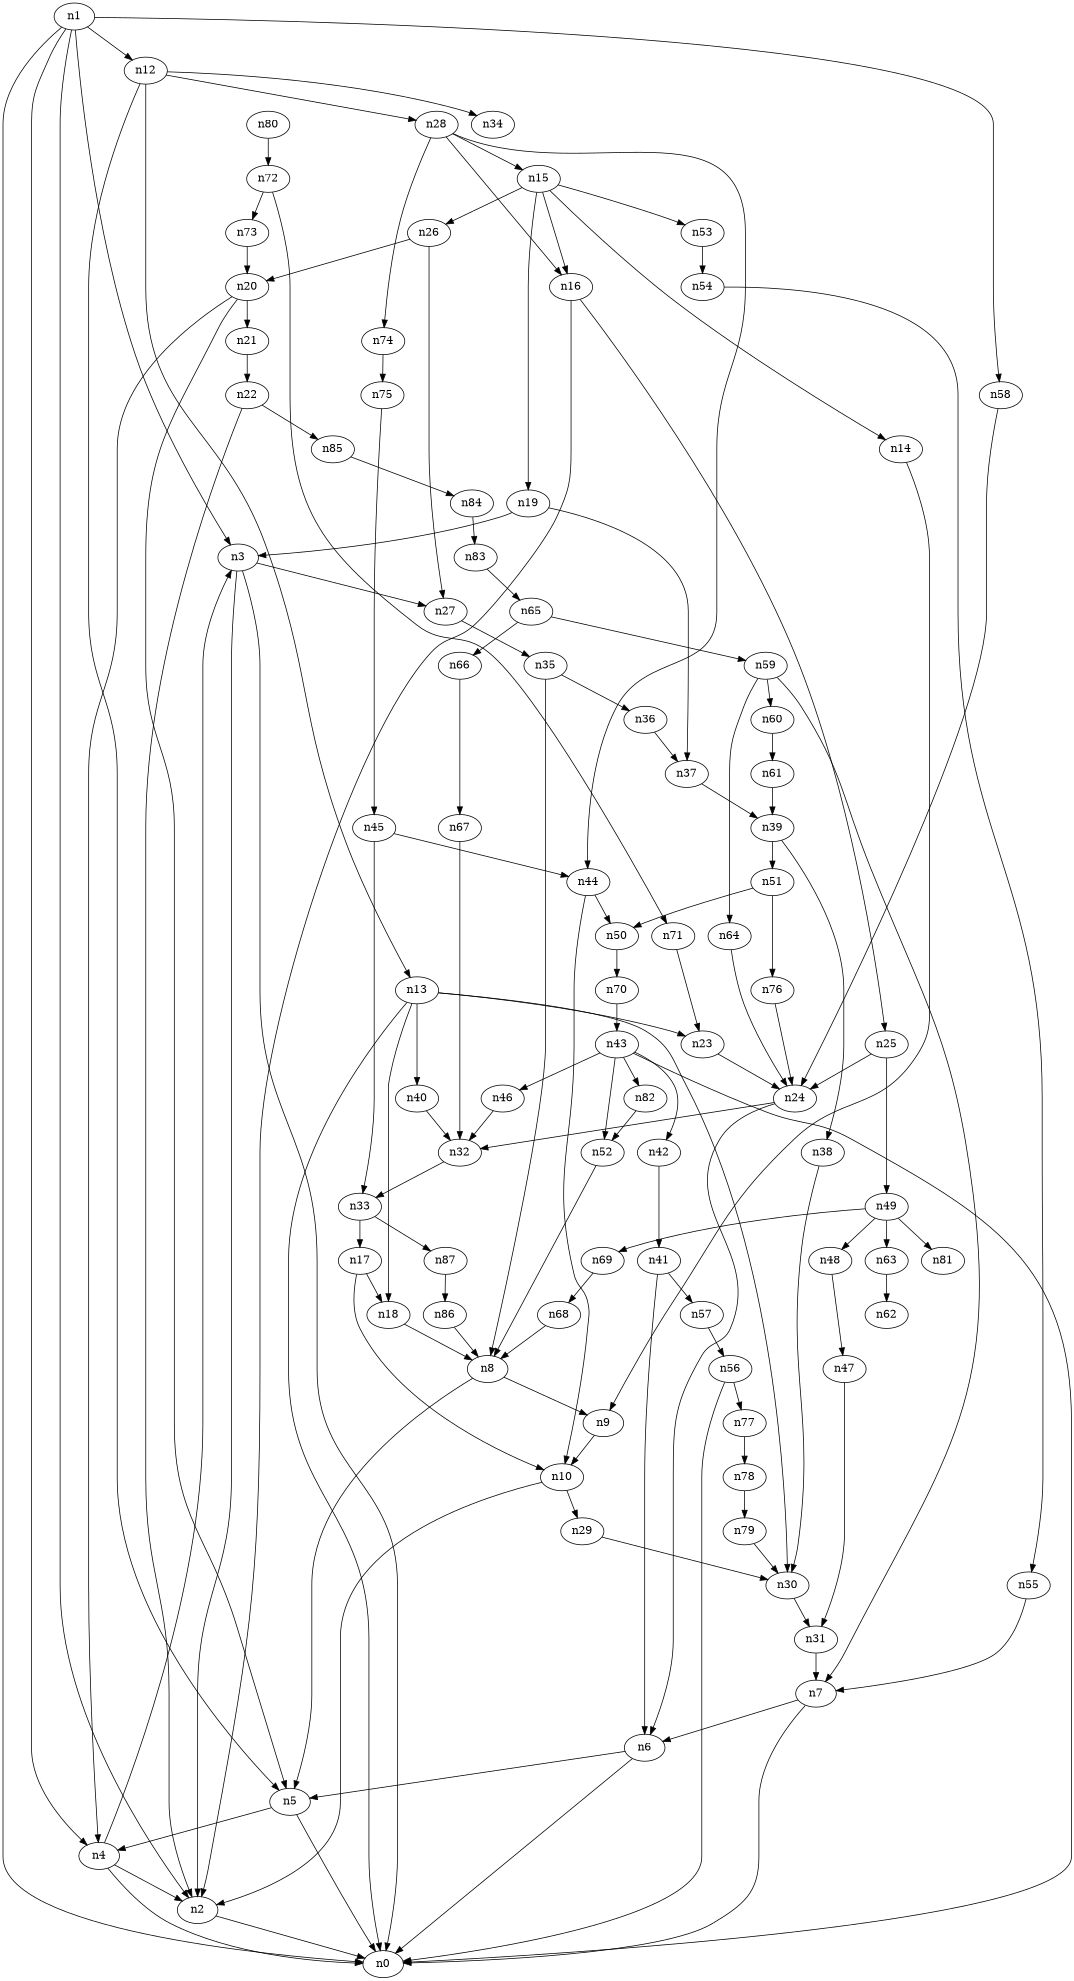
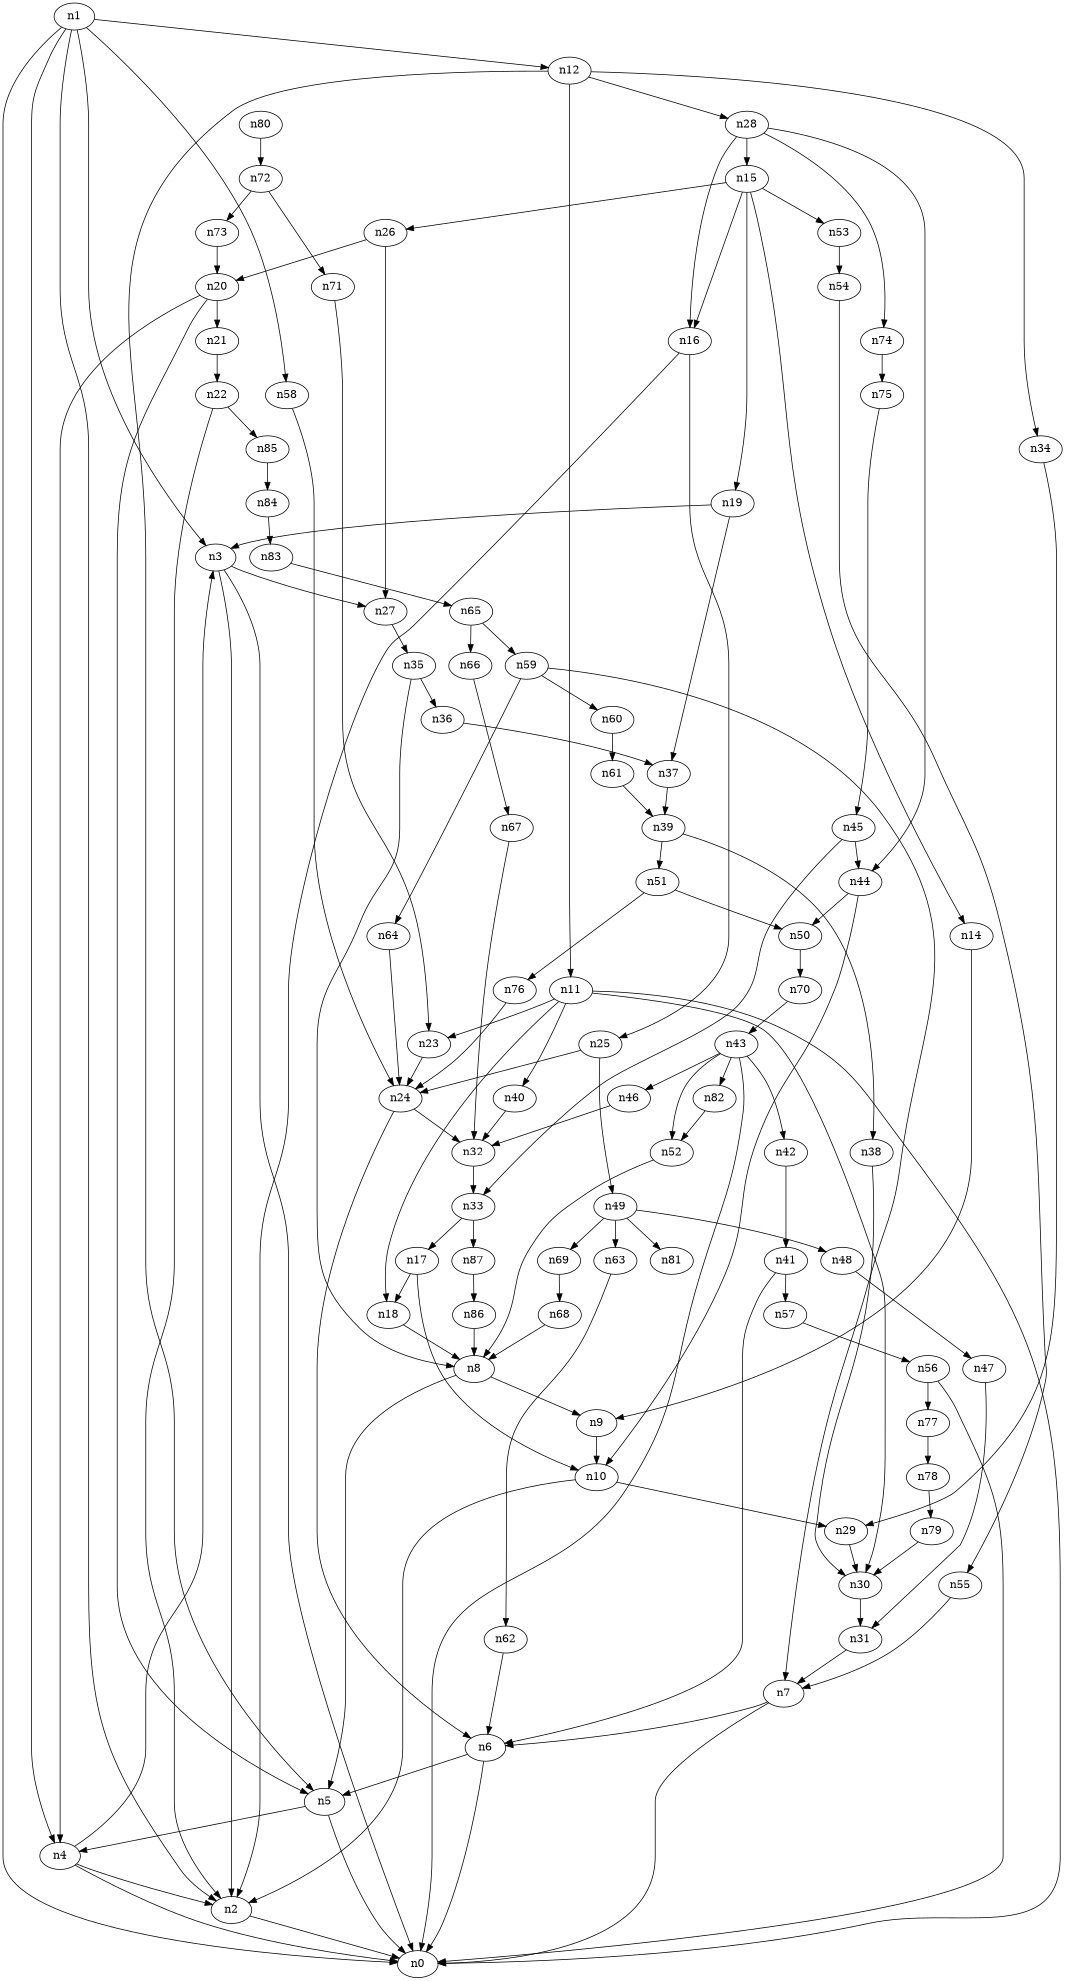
  digraph {
    n1
    n0
    n2
    n3
    n4
    n12
    n58
    n27
    n5
-   n11 [label=n13]
+   n11
    n28
    n34
    n24
    n30
    n18
    n23
    n40
    n15
    n16
    n44
    n74
    n29
    n6
    n32
    n7
    n8
    n9
    n10
    n31
    n33
    n14
    n19
    n26
    n53
    n25
    n50
    n75
    n37
    n20
    n54
    n49
    n39
    n21
    n35
    n55
    n48
    n63
    n69
    n81
    n17
    n38
    n51
    n22
    n85
    n84
    n83
    n87
    n47
    n62
    n68
    n36
    n70
    n45
    n86
    n76
    n41
    n57
    n56
    n77
    n42
    n43
    n46
    n52
    n82
    n80
    n72
    n78
    n79
    n59
    n60
    n64
    n61
    n65
    n66
    n67
    n71
    n73
    n1 -> n0
    n1 -> n2
    n1 -> n3
    n1 -> n4
    n1 -> n12
    n1 -> n58
    n2 -> n0
    n3 -> n0
    n3 -> n2
    n3 -> n27
    n4 -> n0
    n4 -> n2
    n4 -> n3
    n12 -> n5
    n12 -> n11
    n12 -> n28
    n12 -> n34
    n58 -> n24
    n27 -> n35
    n5 -> n0
    n5 -> n4
    n11 -> n0
    n11 -> n30
    n11 -> n18
    n11 -> n23
    n11 -> n40
    n28 -> n15
    n28 -> n16
    n28 -> n44
    n28 -> n74
+   n34 -> n29
    n24 -> n6
    n24 -> n32
    n30 -> n31
    n18 -> n8
    n23 -> n24
    n40 -> n32
    n15 -> n16
    n15 -> n14
    n15 -> n19
    n15 -> n26
    n15 -> n53
    n16 -> n2
    n16 -> n25
    n44 -> n10
    n44 -> n50
    n74 -> n75
    n29 -> n30
    n6 -> n0
    n6 -> n5
    n32 -> n33
    n7 -> n0
    n7 -> n6
    n8 -> n5
    n8 -> n9
    n9 -> n10
    n10 -> n2
    n10 -> n29
    n31 -> n7
    n33 -> n17
    n33 -> n87
    n14 -> n9
    n19 -> n3
    n19 -> n37
    n26 -> n27
    n26 -> n20
    n53 -> n54
    n25 -> n24
    n25 -> n49
    n50 -> n70
    n75 -> n45
    n37 -> n39
    n20 -> n4
    n20 -> n5
    n20 -> n21
    n54 -> n55
    n49 -> n48
    n49 -> n63
    n49 -> n69
    n49 -> n81
    n39 -> n38
    n39 -> n51
    n21 -> n22
    n35 -> n8
    n35 -> n36
    n55 -> n7
    n48 -> n47
    n63 -> n62
    n69 -> n68
    n17 -> n18
    n17 -> n10
    n38 -> n30
    n51 -> n50
    n51 -> n76
    n22 -> n2
    n22 -> n85
    n85 -> n84
    n84 -> n83
    n83 -> n65
    n87 -> n86
    n47 -> n31
+   n62 -> n6
    n68 -> n8
    n36 -> n37
    n70 -> n43
    n45 -> n44
    n45 -> n33
    n86 -> n8
    n76 -> n24
    n41 -> n6
    n41 -> n57
    n57 -> n56
    n56 -> n0
    n56 -> n77
    n77 -> n78
    n42 -> n41
    n43 -> n0
    n43 -> n42
    n43 -> n46
    n43 -> n52
    n43 -> n82
    n46 -> n32
    n52 -> n8
    n82 -> n52
    n80 -> n72
    n72 -> n71
    n72 -> n73
    n78 -> n79
    n79 -> n30
    n59 -> n7
    n59 -> n60
    n59 -> n64
    n60 -> n61
    n64 -> n24
    n61 -> n39
    n65 -> n59
    n65 -> n66
    n66 -> n67
    n67 -> n32
    n71 -> n23
    n73 -> n20
  }
